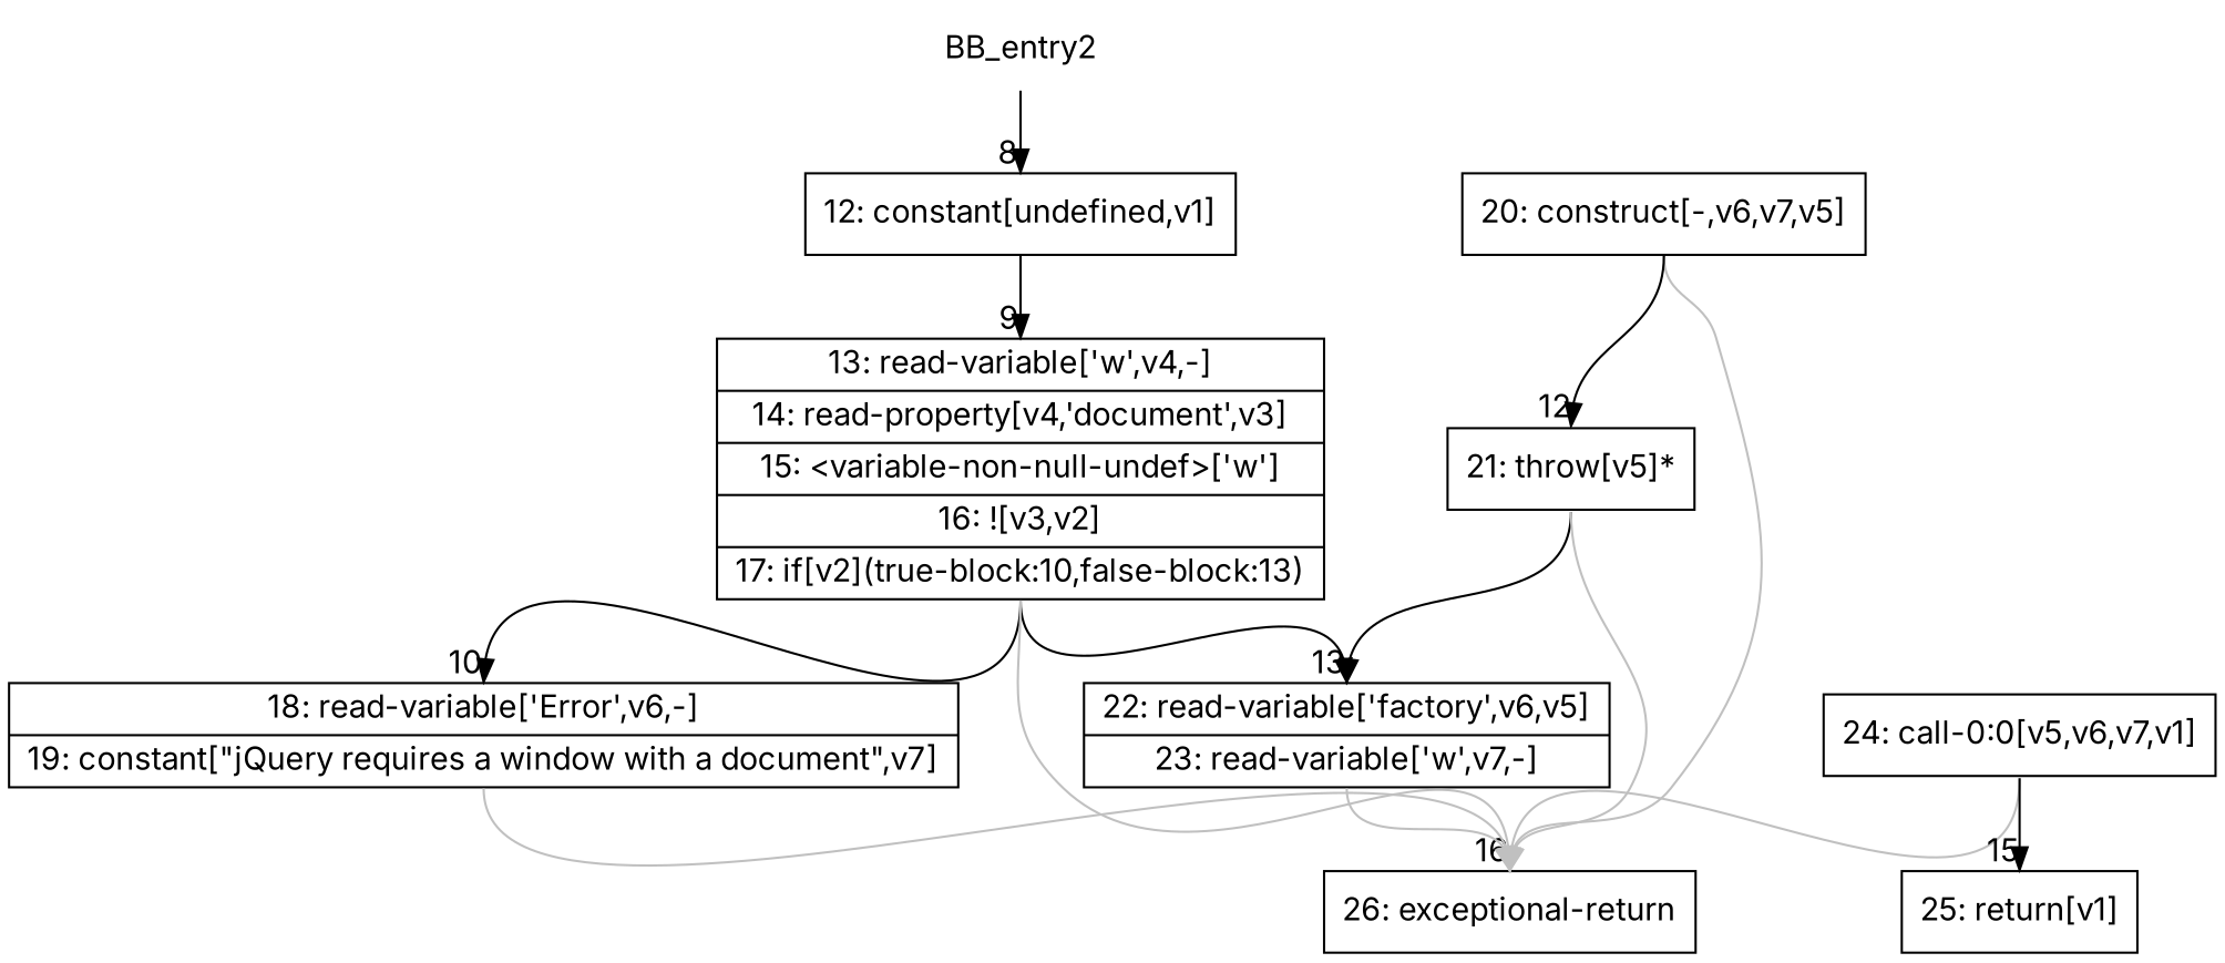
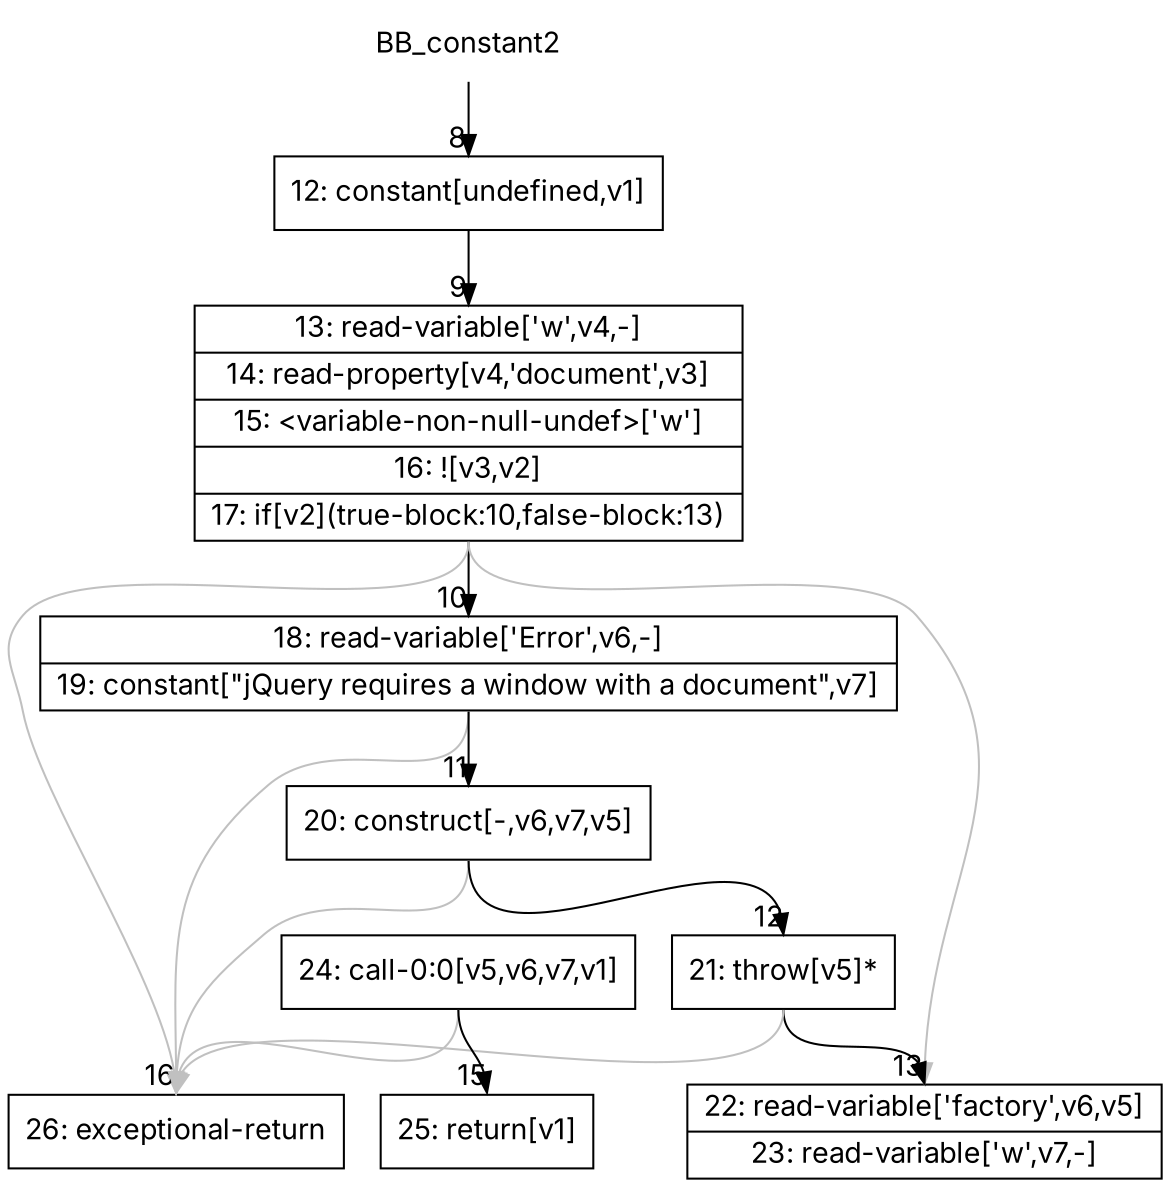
  digraph {
    fontname=Inter
    rankdir=TD
    node [fontname=Inter shape=record]
    edge [fontname=Inter headport=n tailport=s]
-   BB_entry2 [shape=none]
+   BB_entry2 [shape=none label=BB_constant2]
    n2 [label="{12: constant[undefined,v1]}"]
    n3 [label="{13: read-variable['w',v4,-]|14: read-property[v4,'document',v3]|15: \<variable-non-null-undef\>['w']|16: ![v3,v2]|17: if[v2](true-block:10,false-block:13)}"]
    n4 [label="{18: read-variable['Error',v6,-]|19: constant[\"jQuery requires a window with a document\",v7]}"]
    n5 [label="{22: read-variable['factory',v6,v5]|23: read-variable['w',v7,-]}"]
    n6 [label="{26: exceptional-return}"]
    n7 [label="{20: construct[-,v6,v7,v5]}"]
    n8 [label="{21: throw[v5]*}"]
    n9 [label="{24: call-0:0[v5,v6,v7,v1]}"]
    n10 [label="{25: return[v1]}"]
    BB_entry2 -> n2 [headlabel="    8"]
    n2 -> n3 [headlabel="      9"]
    n3 -> n4 [headlabel="      10"]
-   n3 -> n5 [headlabel="      13"]
+   n3 -> n5 [headlabel="      13" color=gray]
    n3 -> n6 [color=gray headlabel="      16"]
    n4 -> n6 [color=gray]
-   n5 -> n6 [color=gray]
+   n4 -> n7 [headlabel="      11"]
    n7 -> n6 [color=gray]
    n7 -> n8 [headlabel="      12"]
    n8 -> n5
    n8 -> n6 [color=gray]
    n9 -> n6 [color=gray]
    n9 -> n10 [headlabel="      15"]
  }
